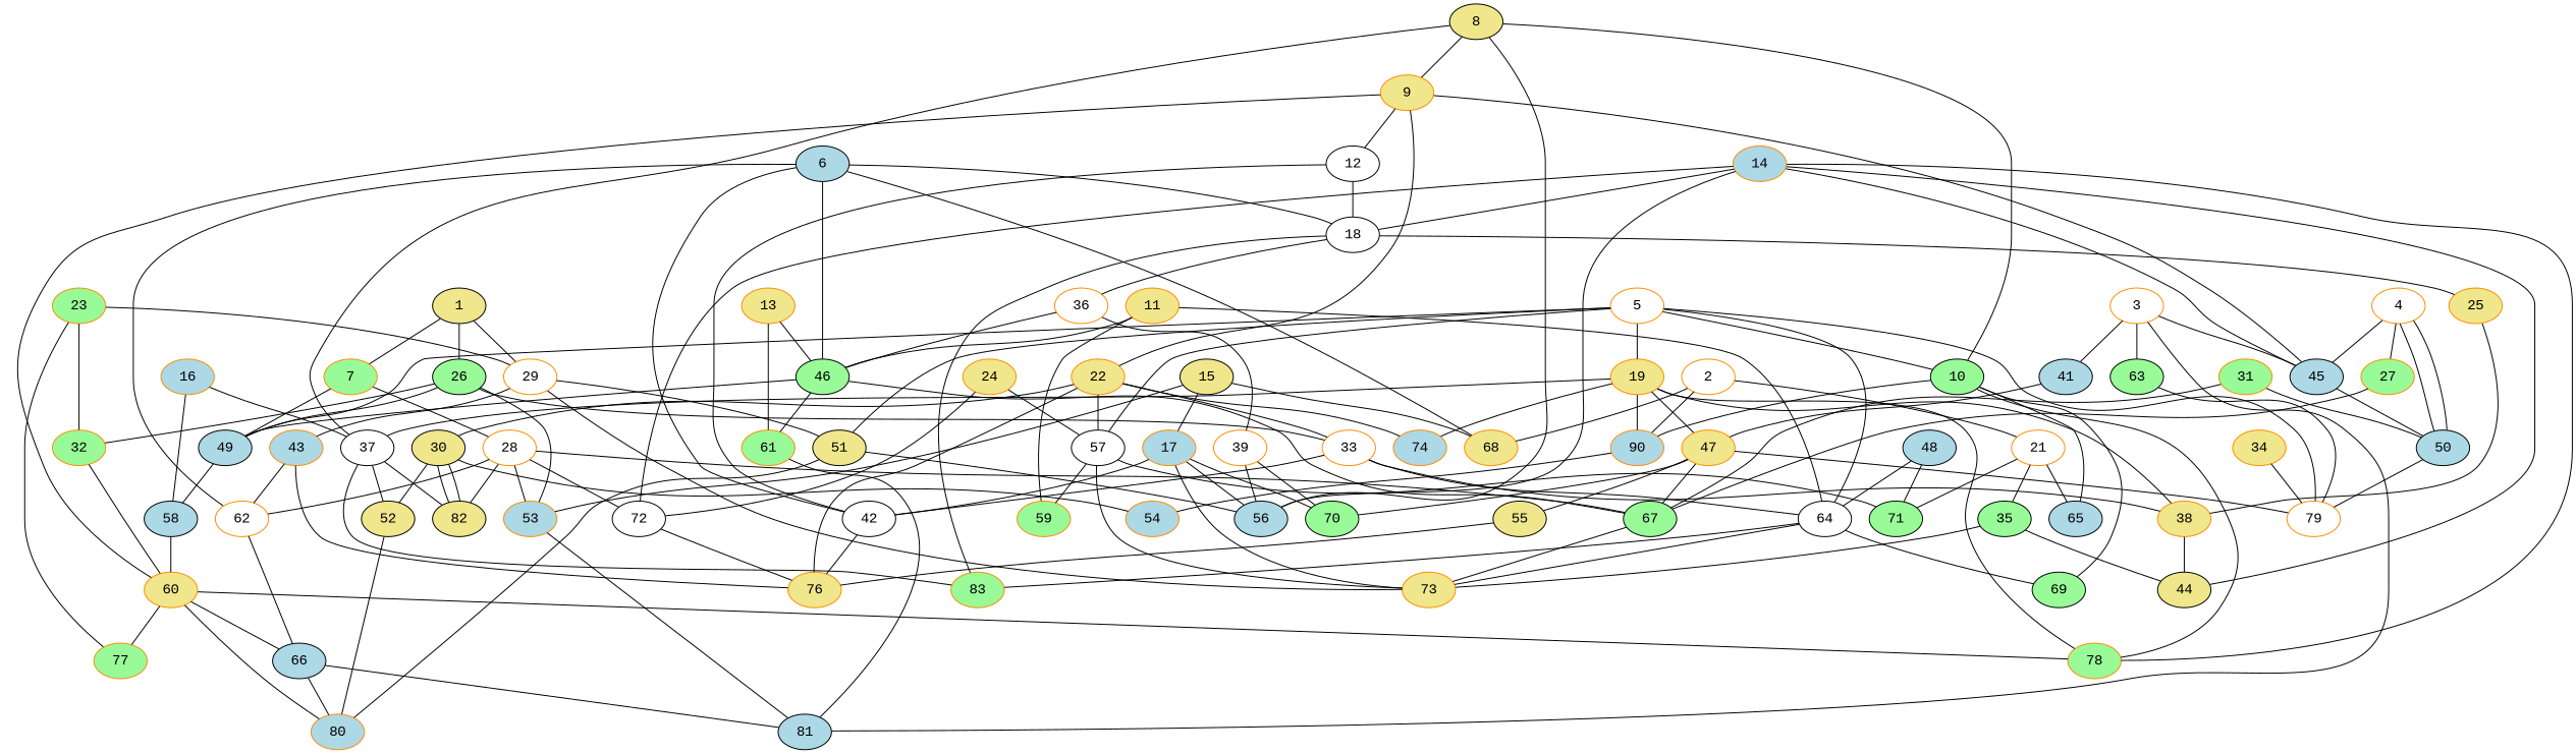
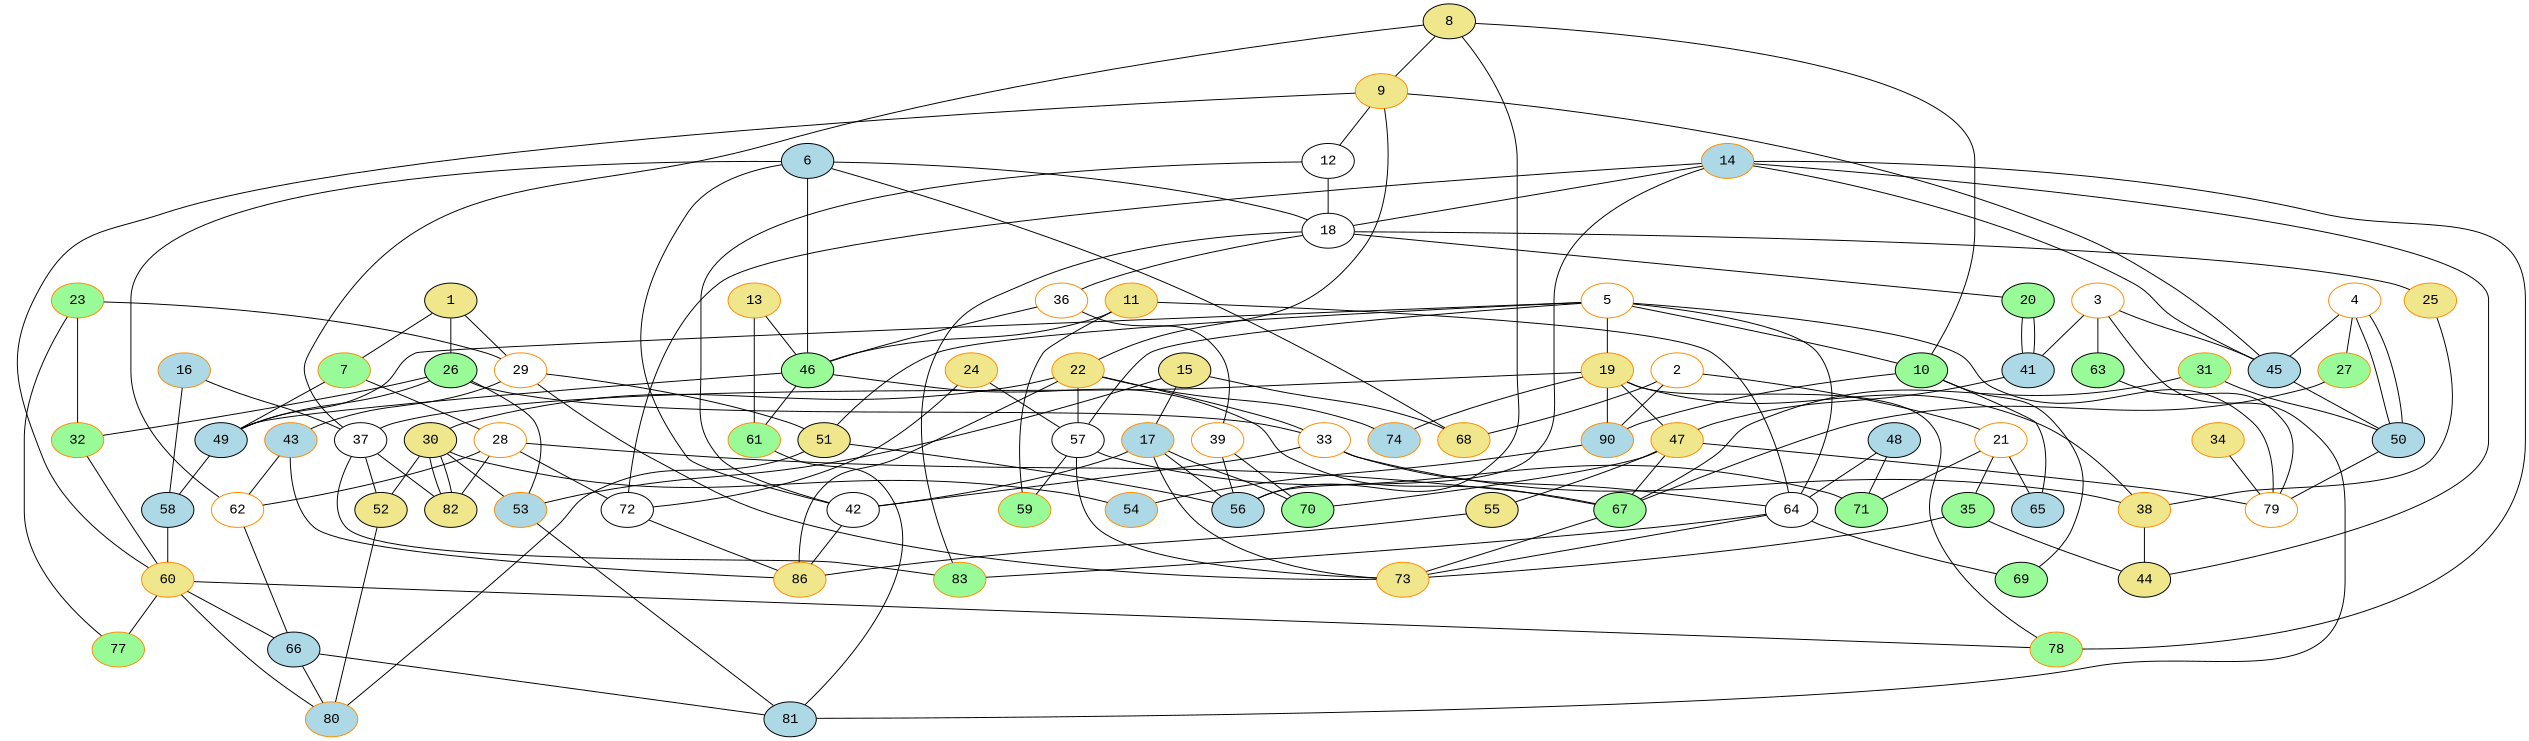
  graph {
    fontname="Liberation Mono"
    node [color=darkorange fillcolor=khaki fontname="Liberation Mono" style=filled]
    edge [fontname="Liberation Mono"]
    1 [color=black]
    7 [fillcolor=palegreen]
    26 [color=black fillcolor=palegreen]
    29 [fillcolor=white]
    49 [color=black fillcolor=lightblue]
    28 [fillcolor=white]
    53 [fillcolor=lightblue]
    33 [fillcolor=white]
    32 [fillcolor=palegreen]
    51 [color=black]
    73
    43 [fillcolor=lightblue]
    2 [fillcolor=white]
    21 [fillcolor=white]
    n15 [fillcolor=lightblue label=90]
    68
    65 [color=black fillcolor=lightblue]
    35 [color=black fillcolor=palegreen]
    71 [color=black fillcolor=palegreen]
    54 [fillcolor=lightblue]
    3 [fillcolor=white]
    41 [color=black fillcolor=lightblue]
    45 [color=black fillcolor=lightblue]
    63 [color=black fillcolor=palegreen]
    81 [color=black fillcolor=lightblue]
    47
    50 [color=black fillcolor=lightblue]
    79 [fillcolor=white]
    4 [fillcolor=white]
    27 [fillcolor=palegreen]
    67 [color=black fillcolor=palegreen]
    5 [fillcolor=white]
    10 [color=black fillcolor=palegreen]
    19
    57 [color=black fillcolor=white]
    64 [color=black fillcolor=white]
    69 [color=black fillcolor=palegreen]
    78 [fillcolor=palegreen]
    37 [color=black fillcolor=white]
    38
    74 [fillcolor=lightblue]
    58 [color=black fillcolor=lightblue]
    56 [color=black fillcolor=lightblue]
    80 [fillcolor=lightblue]
    59 [fillcolor=palegreen]
    83 [fillcolor=palegreen]
    6 [color=black fillcolor=lightblue]
    18 [color=black fillcolor=white]
    42 [color=black fillcolor=white]
    46 [color=black fillcolor=palegreen]
    62 [fillcolor=white]
+   20 [color=black fillcolor=palegreen]
    25
    36 [fillcolor=white]
-   76
+   76 [label=86]
    61 [fillcolor=palegreen]
    66 [color=black fillcolor=lightblue]
    72 [color=black fillcolor=white]
    82 [color=black]
    8 [color=black]
    9
    12 [color=black fillcolor=white]
    22
    60
    52 [color=black]
    30 [color=black]
    77 [fillcolor=palegreen]
    11
    13
    14 [fillcolor=lightblue]
    44 [color=black]
    15 [color=black]
    17 [fillcolor=lightblue]
    70 [color=black fillcolor=palegreen]
    16 [fillcolor=lightblue]
    39 [fillcolor=white]
    55 [color=black]
    23 [fillcolor=palegreen]
    24
    31 [fillcolor=palegreen]
    34
    48 [color=black fillcolor=lightblue]
    1 -- 7
    1 -- 26
    1 -- 29
    7 -- 49
    7 -- 28
    26 -- 49
    26 -- 53
    26 -- 33
    26 -- 32
    29 -- 51
    29 -- 73
    29 -- 43
    49 -- 58
-   28 -- 53
+   30 -- 53
    28 -- 67
    28 -- 62
    28 -- 72
    28 -- 82
    53 -- 81
    33 -- 64
    33 -- 38
    33 -- 42
    32 -- 60
    51 -- 56
    51 -- 80
    43 -- 62
    43 -- 76
    2 -- 21
    2 -- n15
    2 -- 68
    21 -- 65
    21 -- 35
    21 -- 71
    n15 -- 54
    35 -- 73
    35 -- 44
    3 -- 41
    3 -- 45
    3 -- 63
    3 -- 81
    41 -- 47
    45 -- 50
    63 -- 79
    47 -- 79
    47 -- 67
    47 -- 70
    47 -- 55
    50 -- 79
    4 -- 45
    4 -- 50
    4 -- 50
    4 -- 27
    27 -- 67
    67 -- 73
    5 -- 49
    5 -- 51
    5 -- 79
    5 -- 10
    5 -- 19
    5 -- 57
    5 -- 64
    10 -- n15
    10 -- 65
    10 -- 69
-   10 -- 78
    19 -- n15
    19 -- 47
    19 -- 78
    19 -- 37
    19 -- 38
    19 -- 74
    57 -- 73
    57 -- 71
    57 -- 59
    64 -- 73
    64 -- 69
    64 -- 83
    37 -- 83
    37 -- 82
    37 -- 52
    38 -- 44
    58 -- 60
    6 -- 68
    6 -- 18
    6 -- 42
    6 -- 46
    6 -- 62
    18 -- 83
+   18 -- 20
    18 -- 25
    18 -- 36
    42 -- 76
    46 -- 49
    46 -- 67
    46 -- 61
    62 -- 66
+   20 -- 41
+   20 -- 41
    25 -- 38
    36 -- 46
    36 -- 39
    61 -- 81
    66 -- 81
    66 -- 80
    72 -- 76
    8 -- 10
    8 -- 37
    8 -- 56
    8 -- 9
    9 -- 45
    9 -- 12
    9 -- 22
    9 -- 60
    12 -- 18
    12 -- 42
    22 -- 33
    22 -- 57
    22 -- 74
    22 -- 76
    22 -- 30
    60 -- 78
    60 -- 80
    60 -- 66
    60 -- 77
    52 -- 80
    30 -- 54
    30 -- 82
    30 -- 82
    30 -- 52
    11 -- 64
    11 -- 59
    11 -- 46
    13 -- 46
    13 -- 61
    14 -- 45
    14 -- 78
    14 -- 56
    14 -- 18
    14 -- 72
    14 -- 44
    15 -- 53
    15 -- 68
    15 -- 17
    17 -- 73
    17 -- 56
    17 -- 42
    17 -- 70
    16 -- 37
    16 -- 58
    39 -- 56
    39 -- 70
    55 -- 76
    23 -- 29
    23 -- 32
    23 -- 77
    24 -- 57
    24 -- 72
    31 -- 50
    31 -- 67
    34 -- 79
    48 -- 71
    48 -- 64
  }
